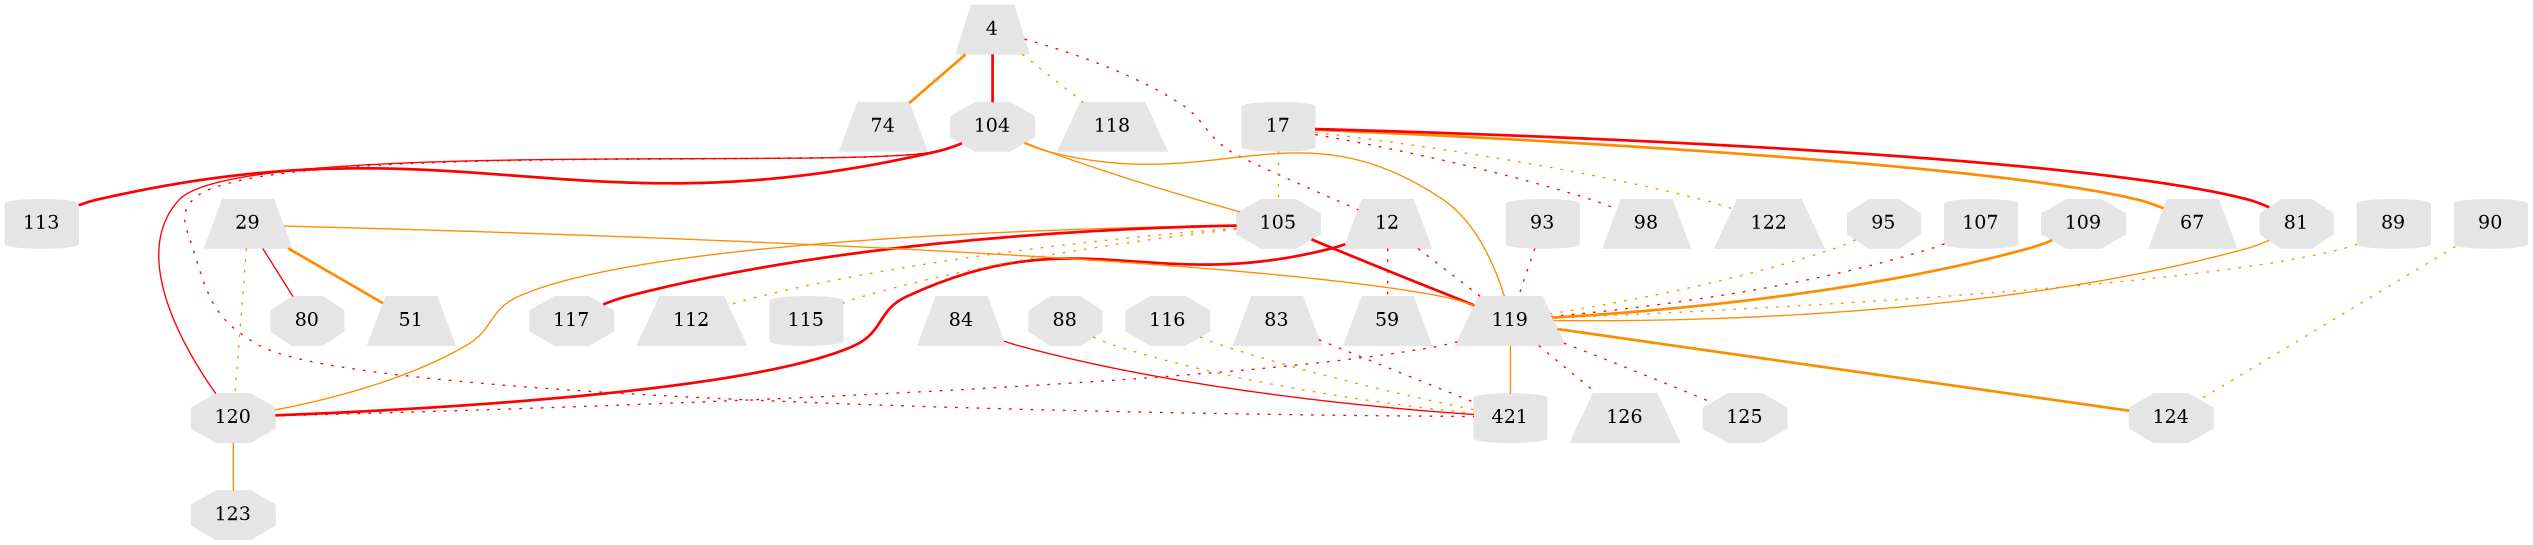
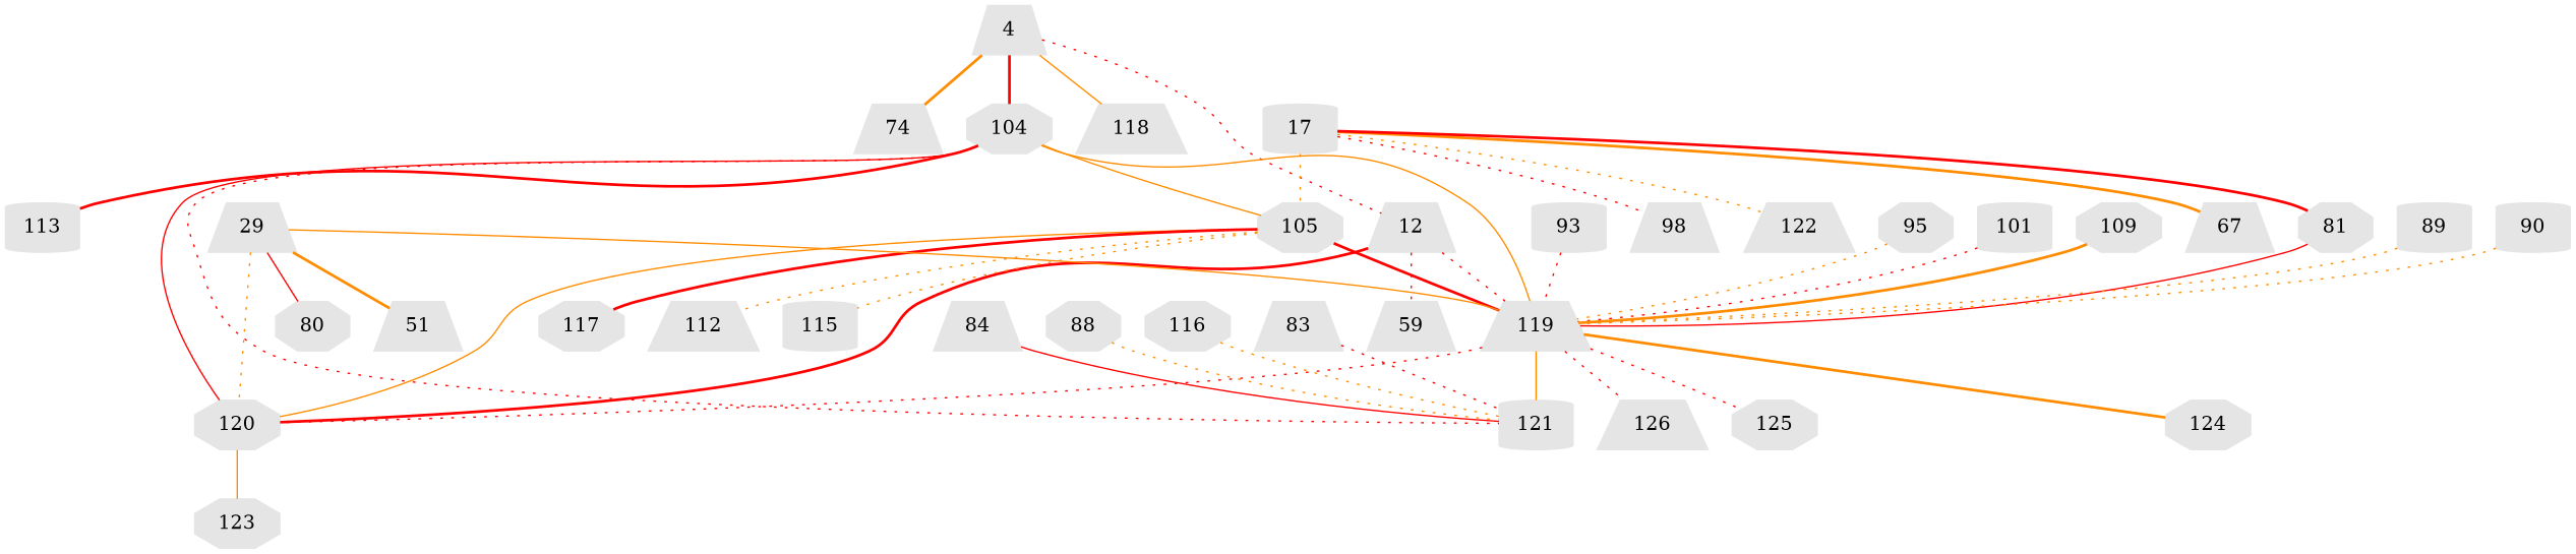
  graph {
    node [color=gray90 shape=trapezium style=filled]
    edge [color=darkorange style=dotted]
    4 [super="+1"]
    12 [super="+8"]
    74
    104 [shape=octagon super="+6+34+38+57+58+64+70+75+96+100"]
    118 [super="+60"]
    59
    119 [super="+76+114+108+24+42+44+52+48+61+63"]
    120 [shape=octagon super="+106"]
    105 [shape=octagon super="+79+94+103"]
-   121 [shape=cylinder super="+107" label=421]
+   121 [shape=cylinder super="+107"]
    113 [shape=cylinder]
    124 [shape=octagon super="+56"]
    125 [shape=octagon]
    126
    123 [shape=octagon]
    17 [shape=cylinder super="+16"]
    67
    81 [shape=octagon]
    98 [super="+85"]
    122 [super="+82"]
    112
    115 [shape=cylinder]
    117 [shape=octagon super="+92"]
    29 [super="+27"]
    51
    80 [shape=octagon]
    83
    84
    88 [shape=octagon]
    89 [shape=cylinder]
    90 [shape=cylinder]
    93 [shape=cylinder]
    95 [shape=octagon]
-   101 [shape=cylinder label=107]
+   101 [shape=cylinder]
    109 [shape=octagon]
    116 [shape=octagon]
    4 -- 12 [color=red]
    4 -- 74 [style=bold]
    4 -- 104 [color=red style=bold weight=8]
-   4 -- 118
+   4 -- 118 [style=solid]
    12 -- 59 [color=red]
    12 -- 119 [color=red weight=8]
    12 -- 120 [color=red style=bold]
    104 -- 119 [style=solid weight=4]
    104 -- 120 [color=red style=solid]
    104 -- 105 [style=solid]
    104 -- 121 [color=red]
    104 -- 113 [color=red style=bold]
    119 -- 120 [color=red weight=2]
    119 -- 121 [style=solid weight=9]
    119 -- 124 [style=bold]
    119 -- 125 [color=red]
    119 -- 126 [color=red]
    120 -- 123 [style=solid]
    105 -- 119 [color=red style=bold weight=4]
    105 -- 120 [style=solid]
    105 -- 112
    105 -- 115
    105 -- 117 [color=red style=bold]
    17 -- 105 [weight=8]
    17 -- 67 [style=bold]
    17 -- 81 [color=red style=bold]
    17 -- 98 [color=red]
    17 -- 122
-   81 -- 119 [style=solid]
+   81 -- 119 [color=red style=solid]
    29 -- 119 [style=solid]
    29 -- 120 [weight=8]
    29 -- 51 [style=bold]
    29 -- 80 [color=red style=solid]
    83 -- 121 [color=red]
    84 -- 121 [color=red style=solid]
    88 -- 121
    89 -- 119
-   90 -- 124
+   90 -- 119
    93 -- 119 [color=red]
    95 -- 119
    101 -- 119 [color=red]
    109 -- 119 [style=bold]
    116 -- 121
  }
